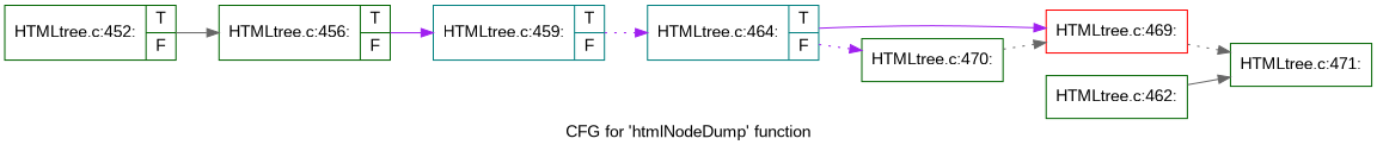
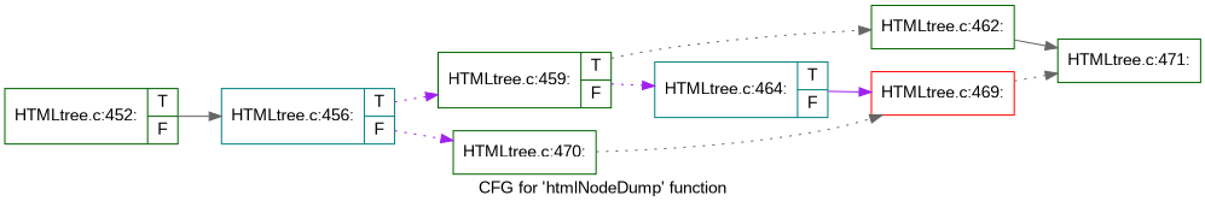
  digraph {
    fontname="Liberation Sans"
    label="CFG for 'htmlNodeDump' function"
    rankdir=LR
    node [color=darkgreen fontname="Liberation Sans" shape=record]
    edge [color=gray40 fontname="Liberation Sans" style=dotted]
    n1 [label="{HTMLtree.c:452:|{<s0>T|<s1>F}}"]
-   n2 [label="{HTMLtree.c:456:|{<s0>T|<s1>F}}"]
-   n3 [color=teal label="{HTMLtree.c:459:|{<s0>T|<s1>F}}"]
+   n2 [color=teal label="{HTMLtree.c:456:|{<s0>T|<s1>F}}"]
+   n3 [label="{HTMLtree.c:459:|{<s0>T|<s1>F}}"]
    n4 [label="{HTMLtree.c:471:}"]
    n5 [label="{HTMLtree.c:462:}"]
    n6 [color=teal label="{HTMLtree.c:464:|{<s0>T|<s1>F}}"]
    n7 [color=red label="{HTMLtree.c:469:}"]
    n8 [label="{HTMLtree.c:470:}"]
    n1 -> n2 [style=solid]
-   n2 -> n3 [color=purple style=solid]
+   n2 -> n3 [color=purple]
+   n3 -> n5
    n3 -> n6 [color=purple]
    n5 -> n4 [style=solid]
    n6 -> n7 [color=purple style=solid]
-   n6 -> n8 [color=purple]
+   n2 -> n8 [color=purple]
    n7 -> n4
    n8 -> n7
  }
